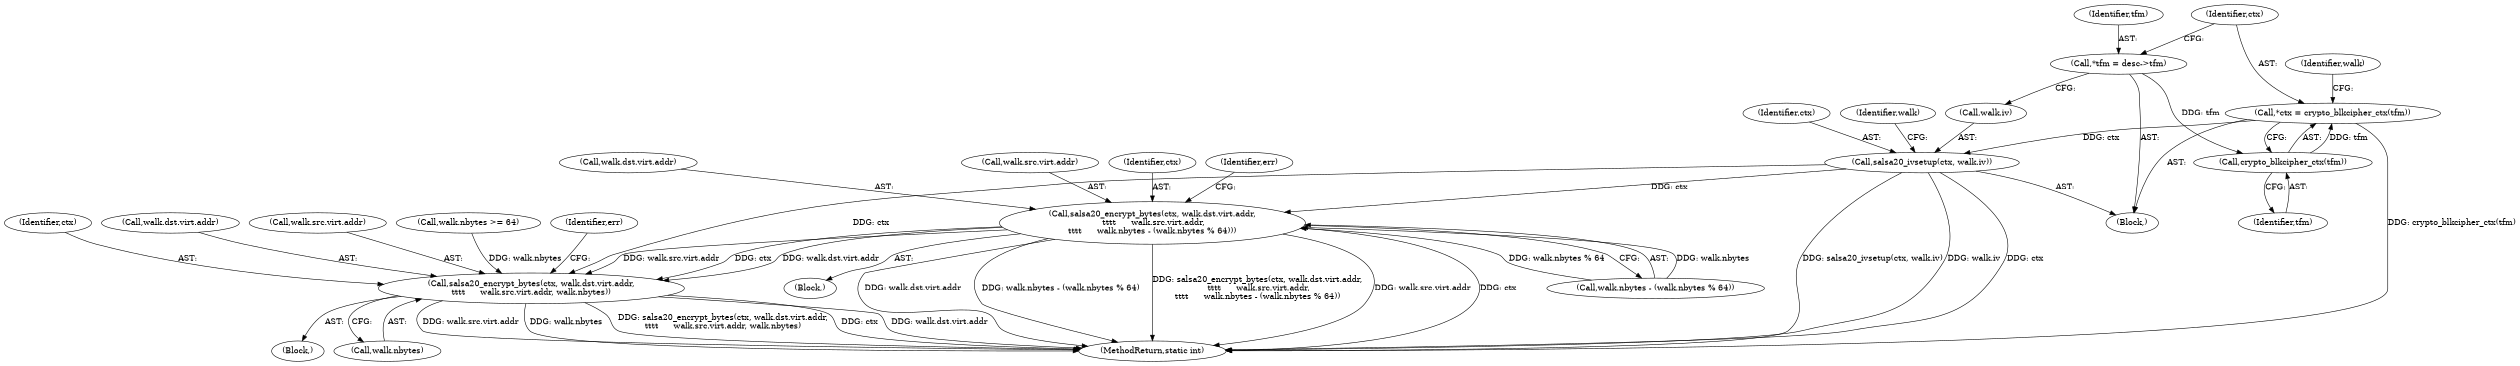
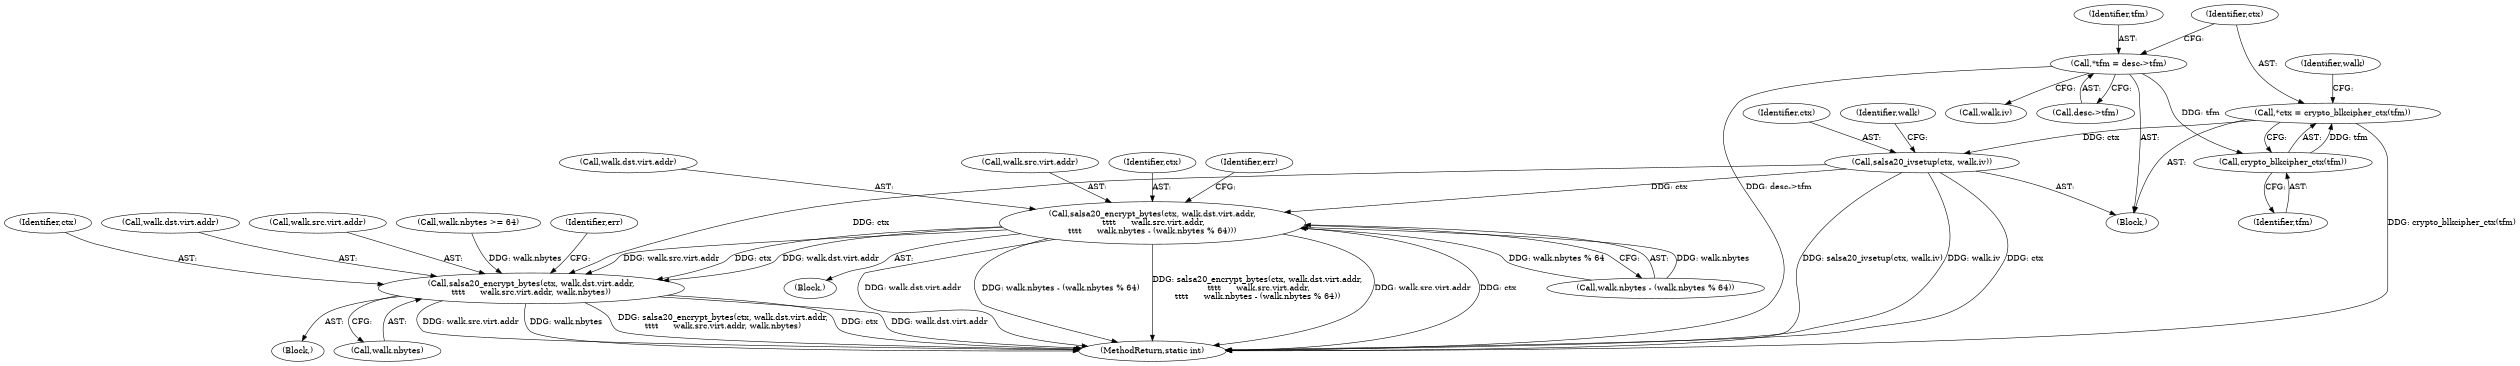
  digraph {
    n1 [label="(Call,*ctx = crypto_blkcipher_ctx(tfm))"]
    n2 [label="(Call,crypto_blkcipher_ctx(tfm))"]
    n3 [label="(Call,salsa20_ivsetup(ctx, walk.iv))"]
    n4 [label="(MethodReturn,static int)"]
    n5 [label="(Block,)"]
    n6 [label="(Identifier,tfm)"]
    n7 [label="(Call,salsa20_encrypt_bytes(ctx, walk.dst.virt.addr,\n \t\t\t\t      walk.src.virt.addr,\n\t\t\t\t      walk.nbytes - (walk.nbytes % 64)))"]
    n8 [label="(Call,salsa20_encrypt_bytes(ctx, walk.dst.virt.addr,\n\t\t\t\t      walk.src.virt.addr, walk.nbytes))"]
    n9 [label="(Call,*tfm = desc->tfm)"]
+   n10 [label="(Call,desc->tfm)"]
    n11 [label="(Call,walk.iv)"]
    n12 [label="(Call,walk.nbytes - (walk.nbytes % 64))"]
    n13 [label="(Block,)"]
    n14 [label="(Call,walk.nbytes)"]
    n15 [label="(Block,)"]
    n16 [label="(Identifier,err)"]
    n17 [label="(Identifier,ctx)"]
    n18 [label="(Identifier,walk)"]
    n19 [label="(Identifier,ctx)"]
    n20 [label="(Identifier,ctx)"]
    n21 [label="(Call,walk.dst.virt.addr)"]
    n22 [label="(Call,walk.src.virt.addr)"]
    n23 [label="(Identifier,tfm)"]
    n24 [label="(Call,walk.nbytes >= 64)"]
    n25 [label="(Identifier,err)"]
    n26 [label="(Identifier,walk)"]
    n27 [label="(Call,walk.dst.virt.addr)"]
    n28 [label="(Call,walk.src.virt.addr)"]
    n29 [label="(Identifier,ctx)"]
    n1 -> n2 [label="CFG: "]
    n1 -> n3 [label="DDG: ctx"]
    n1 -> n4 [label="DDG: crypto_blkcipher_ctx(tfm)"]
    n1 -> n5 [label="AST: "]
    n2 -> n1 [label="AST: "]
    n2 -> n1 [label="DDG: tfm"]
    n2 -> n6 [label="CFG: "]
    n3 -> n4 [label="DDG: salsa20_ivsetup(ctx, walk.iv)"]
    n3 -> n4 [label="DDG: walk.iv"]
    n3 -> n4 [label="DDG: ctx"]
    n3 -> n5 [label="AST: "]
    n3 -> n7 [label="DDG: ctx"]
    n3 -> n8 [label="DDG: ctx"]
    n6 -> n2 [label="AST: "]
    n7 -> n4 [label="DDG: walk.dst.virt.addr"]
    n7 -> n4 [label="DDG: walk.nbytes - (walk.nbytes % 64)"]
    n7 -> n4 [label="DDG: salsa20_encrypt_bytes(ctx, walk.dst.virt.addr,\n \t\t\t\t      walk.src.virt.addr,\n\t\t\t\t      walk.nbytes - (walk.nbytes % 64))"]
    n7 -> n4 [label="DDG: walk.src.virt.addr"]
    n7 -> n4 [label="DDG: ctx"]
    n7 -> n8 [label="DDG: ctx"]
    n7 -> n8 [label="DDG: walk.dst.virt.addr"]
    n7 -> n8 [label="DDG: walk.src.virt.addr"]
    n7 -> n12 [label="CFG: "]
    n7 -> n13 [label="AST: "]
    n8 -> n4 [label="DDG: salsa20_encrypt_bytes(ctx, walk.dst.virt.addr,\n\t\t\t\t      walk.src.virt.addr, walk.nbytes)"]
    n8 -> n4 [label="DDG: ctx"]
    n8 -> n4 [label="DDG: walk.dst.virt.addr"]
    n8 -> n4 [label="DDG: walk.src.virt.addr"]
    n8 -> n4 [label="DDG: walk.nbytes"]
    n8 -> n14 [label="CFG: "]
    n8 -> n15 [label="AST: "]
    n9 -> n2 [label="DDG: tfm"]
+   n9 -> n4 [label="DDG: desc->tfm"]
    n9 -> n5 [label="AST: "]
+   n9 -> n10 [label="CFG: "]
    n9 -> n11 [label="CFG: "]
-   n11 -> n3 [label="AST: "]
+   n10 -> n9 [label="AST: "]
    n12 -> n7 [label="AST: "]
    n12 -> n7 [label="DDG: walk.nbytes"]
    n12 -> n7 [label="DDG: walk.nbytes % 64"]
    n14 -> n8 [label="AST: "]
    n16 -> n7 [label="CFG: "]
    n17 -> n1 [label="AST: "]
    n17 -> n9 [label="CFG: "]
    n18 -> n3 [label="CFG: "]
    n19 -> n8 [label="AST: "]
    n20 -> n3 [label="AST: "]
    n21 -> n8 [label="AST: "]
    n22 -> n8 [label="AST: "]
    n23 -> n9 [label="AST: "]
    n24 -> n8 [label="DDG: walk.nbytes"]
    n25 -> n8 [label="CFG: "]
    n26 -> n1 [label="CFG: "]
    n27 -> n7 [label="AST: "]
    n28 -> n7 [label="AST: "]
    n29 -> n7 [label="AST: "]
  }
